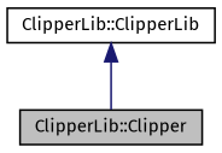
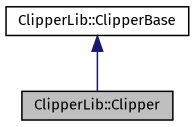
  digraph {
    fontname="Fira Sans"
    node [color=black fontname="Fira Sans" fontsize=10 shape=record style=filled]
    n1 [fillcolor=grey75 fontcolor=black height=0.2 label="ClipperLib::Clipper" width=0.4]
-   n2 [fillcolor=white height=0.2 label="ClipperLib::ClipperLib" width=0.4]
+   n2 [fillcolor=white height=0.2 label="ClipperLib::ClipperBase" width=0.4]
    n2 -> n1 [color=midnightblue dir=back fontname="Fira Sans" fontsize=10 labelfontname=Helvetica labelfontsize=10 style=solid]
  }
